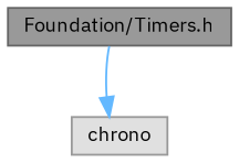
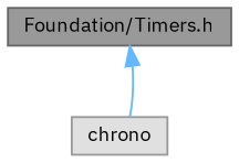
  digraph {
    fontname="IBM Plex Sans"
    node [fontname="IBM Plex Sans" fontsize=10 shape=box style=filled]
    n1 [color=gray40 fillcolor=grey60 fontcolor=black height=0.2 label="Foundation/Timers.h" width=0.4]
    n2 [color=grey60 fillcolor="#E0E0E0" height=0.2 label=chrono width=0.4]
-   n1 -> n2 [color=steelblue1 fontname="IBM Plex Sans" fontsize=10 labelfontname=Helvetica labelfontsize=10 style=solid]
+   n2 -> n1 [color=steelblue1 fontname="IBM Plex Sans" fontsize=10 labelfontname=Helvetica labelfontsize=10 style=solid]
  }
